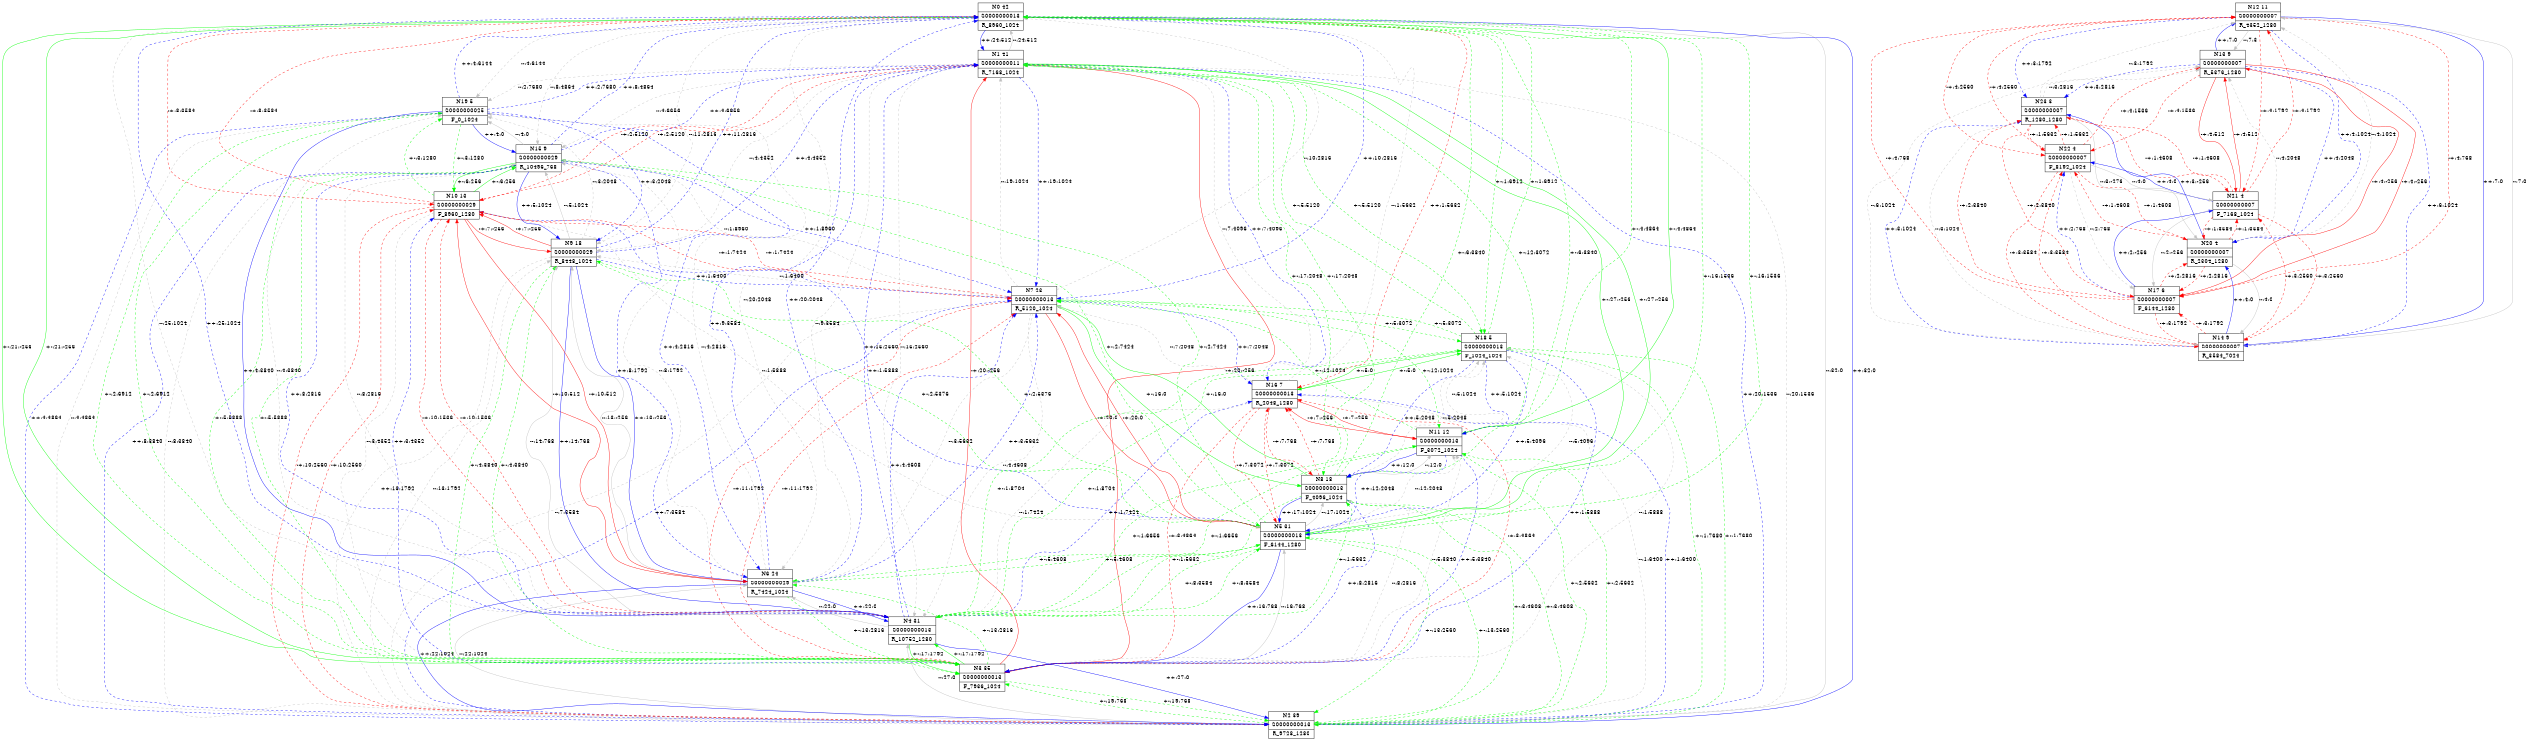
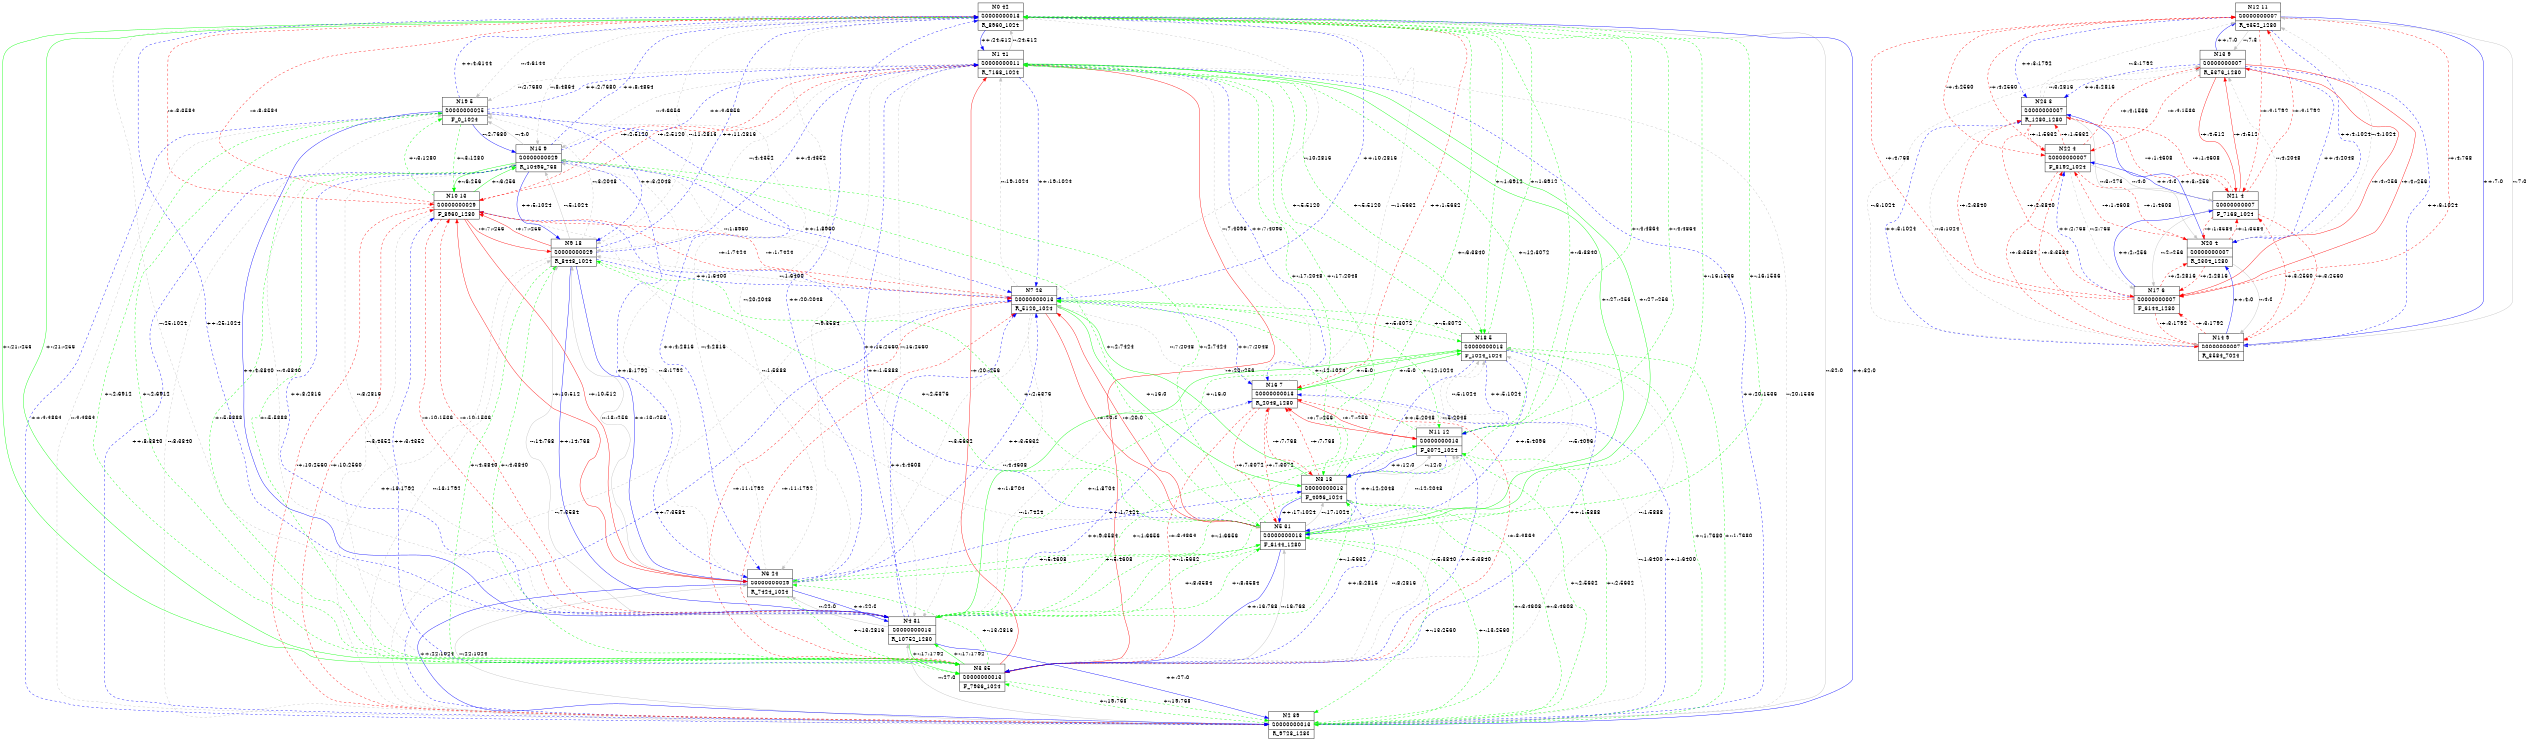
  digraph {
    node [shape=record]
    edge [color=gray style=dashed]
    n1 [label="{N0 42 | S0000000013 | R_8960_1024}"]
    n2 [label="{N1 41 | S0000000011 | R_7168_1024}"]
    n3 [label="{N2 39 | S0000000013 | R_9728_1280}"]
    n4 [label="{N3 35 | S0000000013 | F_7936_1024}"]
    n5 [label="{N4 31 | S0000000013 | R_10752_1280}"]
    n6 [label="{N5 31 | S0000000013 | F_6144_1280}"]
    n7 [label="{N6 24 | S0000000029 | R_7424_1024}"]
    n8 [label="{N7 23 | S0000000013 | R_5120_1024}"]
    n9 [label="{N8 18 | S0000000013 | F_4096_1024}"]
    n10 [label="{N9 18 | S0000000029 | R_8448_1024}"]
    n11 [label="{N10 13 | S0000000029 | F_8960_1280}"]
    n12 [label="{N11 12 | S0000000013 | F_3072_1024}"]
    n13 [label="{N15 9 | S0000000029 | R_10496_768}"]
    n14 [label="{N16 7 | S0000000013 | R_2048_1280}"]
    n15 [label="{N18 5 | S0000000013 | F_1024_1024}"]
    n16 [label="{N19 5 | S0000000025 | F_0_1024}"]
    n17 [label="{N12 11 | S0000000007 | R_4352_1280}"]
    n18 [label="{N13 9 | S0000000007 | R_5376_1280}"]
    n19 [label="{N14 9 | S0000000007 | R_3584_7024}"]
    n20 [label="{N17 6 | S0000000007 | F_6144_1280}"]
    n21 [label="{N20 4 | S0000000007 | R_2304_1280}"]
    n22 [label="{N21 4 | S0000000007 | F_7168_1024}"]
    n23 [label="{N22 4 | S0000000007 | F_8192_1024}"]
    n24 [label="{N23 3 | S0000000007 | R_1280_1280}"]
    n1 -> n2 [color=blue label="++:24:512" style=""]
    n1 -> n3 [label="--:32:0" style=""]
    n1 -> n4 [color=green label="+-:21:-256" style=""]
    n1 -> n5 [label="--:25:1024"]
    n1 -> n6 [color=green label="+-:16:1536"]
    n1 -> n7 [label="--:20:2048"]
    n1 -> n8 [color=blue label="++:10:2816"]
    n1 -> n9 [color=green label="+-:6:3840"]
    n1 -> n10 [label="--:11:2816"]
    n1 -> n11 [color=red label="-+:8:3584"]
    n1 -> n12 [color=green label="+-:4:4864"]
    n1 -> n13 [label="--:8:4864"]
    n1 -> n14 [color=red label="++:1:5632"]
    n1 -> n15 [color=green label="+-:1:6912"]
    n1 -> n16 [label="--:4:6144"]
    n2 -> n1 [label="--:24:512" style=""]
    n2 -> n3 [label="--:20:1536"]
    n2 -> n4 [color=red label="-+:20:-256" style=""]
    n2 -> n5 [label="--:15:2560"]
    n2 -> n6 [color=green label="+-:27:-256" style=""]
    n2 -> n7 [label="--:9:3584"]
    n2 -> n8 [color=blue label="++:19:1024"]
    n2 -> n9 [color=green label="+-:17:2048"]
    n2 -> n10 [label="--:4:4352"]
    n2 -> n11 [color=red label="-+:2:5120"]
    n2 -> n13 [label="--:4:6656"]
    n2 -> n14 [color=blue label="++:7:4096"]
    n2 -> n15 [color=green label="+-:5:5120"]
    n2 -> n16 [label="--:2:7680"]
    n3 -> n1 [color=blue label="++:32:0" style=""]
    n3 -> n2 [color=blue label="++:20:1536"]
    n3 -> n4 [color=green label="+-:19:768"]
    n3 -> n5 [label="--:27:0" style=""]
    n3 -> n6 [color=green label="+-:13:2560"]
    n3 -> n7 [label="--:22:1024" style=""]
    n3 -> n8 [color=blue label="++:7:3584"]
    n3 -> n9 [color=green label="+-:3:4608"]
    n3 -> n10 [label="--:13:1792"]
    n3 -> n11 [color=red label="-+:10:2560"]
    n3 -> n12 [color=green label="+-:2:5632"]
    n3 -> n13 [label="--:8:3840"]
    n3 -> n14 [color=blue label="++:1:6400"]
    n3 -> n15 [color=green label="+-:1:7680"]
    n3 -> n16 [label="--:4:4864"]
    n4 -> n1 [color=green label="+-:21:-256" style=""]
    n4 -> n2 [color=red label="-+:20:-256" style=""]
    n4 -> n3 [color=green label="+-:19:768"]
    n4 -> n5 [color=green label="+-:17:1792" style=""]
    n4 -> n6 [label="--:16:768" style=""]
    n4 -> n7 [color=green label="+-:13:2816"]
    n4 -> n8 [color=red label="-+:11:1792"]
    n4 -> n9 [label="--:8:2816"]
    n4 -> n10 [color=green label="+-:4:3840"]
    n4 -> n11 [color=blue label="++:3:4352"]
    n4 -> n12 [label="--:5:3840"]
    n4 -> n13 [color=green label="+-:5:5888"]
    n4 -> n14 [color=red label="-+:3:4864"]
    n4 -> n15 [label="--:1:5888"]
    n4 -> n16 [color=green label="+-:2:6912"]
    n5 -> n1 [color=blue label="++:25:1024"]
    n5 -> n2 [color=blue label="++:15:2560"]
    n5 -> n3 [color=blue label="++:27:0" style=""]
    n5 -> n4 [color=green label="+-:17:1792" style=""]
    n5 -> n6 [color=green label="+-:8:3584"]
    n5 -> n7 [label="--:22:0" style=""]
    n5 -> n8 [color=blue label="++:4:4608"]
    n5 -> n9 [color=green label="+-:1:5632"]
    n5 -> n10 [label="--:14:768" style=""]
    n5 -> n11 [color=red label="-+:10:1536"]
    n5 -> n12 [color=green label="+-:1:6656"]
    n5 -> n13 [label="--:8:2816"]
    n5 -> n14 [color=blue label="++:1:7424"]
    n5 -> n15 [color=green label="+-:1:8704"]
    n5 -> n16 [label="--:4:3840"]
    n6 -> n1 [color=green label="+-:16:1536"]
    n6 -> n2 [color=green label="+-:27:-256" style=""]
    n6 -> n3 [color=green label="+-:13:2560"]
    n6 -> n4 [color=blue label="++:16:768" style=""]
    n6 -> n5 [color=green label="+-:8:3584"]
    n6 -> n7 [color=green label="+-:5:4608"]
    n6 -> n8 [color=red label="-+:20:0" style=""]
    n6 -> n9 [label="--:17:1024" style=""]
    n6 -> n10 [color=green label="+-:2:5376"]
    n6 -> n11 [color=blue label="++:1:5888"]
    n6 -> n12 [label="--:12:2048"]
    n6 -> n13 [color=green label="+-:2:7424"]
    n6 -> n14 [color=red label="-+:7:3072"]
    n6 -> n15 [label="--:5:4096"]
    n7 -> n1 [color=blue label="++:20:2048"]
-   n7 -> n2 [color=blue label="++:9:3584"]
+   n7 -> n9 [color=blue label="++:9:3584"]
    n7 -> n3 [color=blue label="++:22:1024" style=""]
    n7 -> n4 [color=green label="+-:13:2816"]
    n7 -> n5 [color=blue label="++:22:0" style=""]
    n7 -> n6 [color=green label="+-:5:4608"]
    n7 -> n8 [color=blue label="++:3:5632"]
    n7 -> n10 [label="--:13:-256" style=""]
    n7 -> n11 [color=red label="-+:10:512" style=""]
    n7 -> n13 [label="--:8:1792"]
    n7 -> n16 [label="--:4:2816"]
    n8 -> n1 [label="--:10:2816"]
    n8 -> n2 [label="--:19:1024"]
    n8 -> n3 [label="--:7:3584"]
    n8 -> n4 [color=red label="-+:11:1792"]
    n8 -> n5 [label="--:4:4608"]
    n8 -> n6 [color=red label="-+:20:0" style=""]
    n8 -> n7 [label="--:3:5632"]
    n8 -> n9 [color=green label="+-:16:0" style=""]
    n8 -> n10 [label="--:1:6400"]
    n8 -> n11 [color=red label="-+:1:7424"]
    n8 -> n12 [color=green label="+-:12:1024"]
    n8 -> n13 [label="--:1:8960"]
    n8 -> n14 [color=blue label="++:7:2048"]
    n8 -> n15 [color=green label="+-:5:3072"]
    n9 -> n1 [color=green label="+-:6:3840"]
    n9 -> n2 [color=green label="+-:17:2048"]
    n9 -> n3 [color=green label="+-:3:4608"]
    n9 -> n4 [color=blue label="++:8:2816"]
    n9 -> n5 [color=green label="+-:1:5632"]
    n9 -> n6 [color=blue label="++:17:1024" style=""]
    n9 -> n8 [color=green label="+-:16:0" style=""]
    n9 -> n12 [label="--:12:0" style=""]
    n9 -> n14 [color=red label="-+:7:768"]
    n9 -> n15 [label="--:5:2048"]
    n10 -> n1 [color=blue label="++:11:2816"]
    n10 -> n2 [color=blue label="++:4:4352"]
    n10 -> n3 [label="++:13:1792"]
    n10 -> n4 [color=green label="+-:4:3840"]
    n10 -> n5 [color=blue label="++:14:768" style=""]
    n10 -> n6 [color=green label="+-:2:5376"]
    n10 -> n7 [color=blue label="++:13:-256" style=""]
    n10 -> n8 [color=blue label="++:1:6400"]
    n10 -> n11 [color=red label="-+:7:-256" style=""]
    n10 -> n13 [label="--:5:1024" style=""]
    n10 -> n16 [label="--:3:2048"]
    n11 -> n1 [color=red label="-+:8:3584"]
    n11 -> n2 [color=red label="-+:2:5120"]
    n11 -> n3 [color=red label="-+:10:2560"]
    n11 -> n4 [label="--:3:4352"]
    n11 -> n5 [color=red label="-+:10:1536"]
    n11 -> n6 [label="--:1:5888"]
    n11 -> n7 [color=red label="-+:10:512" style=""]
    n11 -> n8 [color=red label="-+:1:7424"]
    n11 -> n10 [color=red label="-+:7:-256" style=""]
    n11 -> n13 [color=green label="+-:6:256" style=""]
    n11 -> n16 [color=green label="+-:3:1280"]
-   n12 -> n1 [color=green label="+-:4:4864" style=solid]
+   n12 -> n1 [color=green label="+-:4:4864"]
    n12 -> n2 [color=green label="+-:12:3072"]
    n12 -> n3 [color=green label="+-:2:5632"]
    n12 -> n4 [color=blue label="++:5:3840"]
    n12 -> n5 [color=green label="+-:1:6656"]
    n12 -> n6 [color=blue label="++:12:2048"]
    n12 -> n8 [color=green label="+-:12:1024"]
    n12 -> n9 [color=blue label="++:12:0" style=""]
    n12 -> n14 [color=red label="-+:7:-256" style=""]
    n12 -> n15 [label="--:5:1024"]
    n13 -> n1 [color=blue label="++:8:4864"]
    n13 -> n2 [color=blue label="++:4:6656"]
    n13 -> n3 [color=blue label="++:8:3840"]
    n13 -> n4 [color=green label="+-:5:5888"]
    n13 -> n5 [color=blue label="++:8:2816"]
    n13 -> n6 [color=green label="+-:2:7424"]
    n13 -> n7 [color=blue label="++:8:1792"]
    n13 -> n8 [color=blue label="++:1:8960"]
    n13 -> n10 [color=blue label="++:5:1024" style=""]
    n13 -> n11 [color=green label="+-:6:256" style=""]
    n13 -> n16 [label="--:4:0" style=""]
    n14 -> n1 [label="--:1:5632"]
    n14 -> n2 [label="--:7:4096"]
    n14 -> n3 [label="--:1:6400"]
    n14 -> n4 [color=red label="-+:3:4864"]
    n14 -> n5 [label="--:1:7424"]
    n14 -> n6 [color=red label="-+:7:3072"]
    n14 -> n8 [label="--:7:2048"]
    n14 -> n9 [color=red label="-+:7:768"]
    n14 -> n12 [color=red label="-+:7:-256" style=""]
    n14 -> n15 [color=green label="+-:5:0" style=""]
    n15 -> n1 [color=green label="+-:1:6912"]
    n15 -> n2 [color=green label="+-:5:5120"]
    n15 -> n3 [color=green label="+-:1:7680"]
    n15 -> n4 [color=blue label="++:1:5888"]
-   n15 -> n5 [color=green label="+-:1:8704"]
+   n15 -> n5 [color=green label="+-:1:8704" style=solid]
    n15 -> n6 [color=blue label="++:5:4096"]
    n15 -> n8 [color=green label="+-:5:3072"]
    n15 -> n9 [color=blue label="++:5:2048"]
    n15 -> n12 [color=blue label="++:5:1024"]
    n15 -> n14 [color=green label="+-:5:0" style=""]
    n16 -> n1 [color=blue label="++:4:6144"]
    n16 -> n2 [color=blue label="++:2:7680"]
    n16 -> n3 [color=blue label="++:4:4864"]
    n16 -> n4 [color=green label="+-:2:6912"]
    n16 -> n5 [color=blue label="++:4:3840" style=solid]
    n16 -> n7 [color=blue label="++:4:2816"]
    n16 -> n10 [color=blue label="++:3:2048"]
    n16 -> n11 [color=green label="+-:3:1280"]
-   n16 -> n13 [color=blue label="++:4:0" style=""]
+   n16 -> n13 [color=blue label="--:2:7680" style=""]
    n17 -> n18 [label="--:7:3" style=""]
    n17 -> n19 [color=blue label="++:7:0" style=""]
    n17 -> n20 [color=red label="-+:4:768"]
    n17 -> n21 [color=blue label="++:4:1024"]
    n17 -> n22 [color=red label="-+:4:1792"]
    n17 -> n23 [color=red label="-+:4:2560"]
    n17 -> n24 [color=blue label="++:3:1792"]
    n18 -> n17 [color=blue label="++:7:0" style=""]
    n18 -> n19 [color=blue label="++:6:1024"]
    n18 -> n20 [color=red label="-+:4:-256" style=""]
    n18 -> n21 [color=blue label="++:4:2048"]
    n18 -> n22 [color=red label="-+:4:512" style=""]
    n18 -> n23 [color=red label="-+:4:1536"]
    n18 -> n24 [color=blue label="++:3:2816"]
    n19 -> n17 [label="--:7:0" style=""]
    n19 -> n18 [label="--:6:1024"]
    n19 -> n20 [color=red label="-+:3:1792"]
    n19 -> n21 [color=blue label="++:4:0" style=""]
    n19 -> n22 [color=red label="-+:3:2560"]
    n19 -> n23 [color=red label="-+:3:3584"]
    n19 -> n24 [color=blue label="++:3:1024"]
    n20 -> n17 [color=red label="-+:4:768"]
    n20 -> n18 [color=red label="-+:4:-256" style=""]
    n20 -> n19 [color=red label="-+:3:1792"]
    n20 -> n21 [color=red label="-+:2:2816"]
    n20 -> n22 [color=blue label="++:2:-256" style=""]
    n20 -> n23 [color=blue label="++:2:768"]
    n20 -> n24 [color=red label="-+:2:3840"]
    n21 -> n17 [label="--:4:1024"]
    n21 -> n18 [label="--:4:2048"]
    n21 -> n19 [label="--:4:0" style=""]
    n21 -> n20 [color=red label="-+:2:2816"]
    n21 -> n22 [color=red label="-+:1:3584"]
    n21 -> n23 [color=red label="-+:1:4608"]
    n21 -> n24 [color=blue label="++:3:-256" style=""]
    n22 -> n17 [color=red label="-+:4:1792"]
    n22 -> n18 [color=red label="-+:4:512" style=""]
    n22 -> n19 [color=red label="-+:3:2560"]
    n22 -> n20 [label="--:2:-256" style=""]
    n22 -> n21 [color=red label="-+:1:3584"]
    n22 -> n23 [color=blue label="++:4:0" style=""]
    n22 -> n24 [color=red label="-+:1:4608"]
    n23 -> n17 [color=red label="-+:4:2560"]
    n23 -> n18 [color=red label="-+:4:1536"]
    n23 -> n19 [color=red label="-+:3:3584"]
    n23 -> n20 [label="--:2:768"]
    n23 -> n21 [color=red label="-+:1:4608"]
    n23 -> n22 [label="--:4:0" style=""]
    n23 -> n24 [color=red label="-+:1:5632"]
    n24 -> n17 [label="--:3:1792"]
    n24 -> n18 [label="--:3:2816"]
    n24 -> n19 [label="--:3:1024"]
    n24 -> n20 [color=red label="-+:2:3840"]
    n24 -> n21 [label="--:3:-276" style=""]
    n24 -> n22 [color=red label="-+:1:4608"]
    n24 -> n23 [color=red label="-+:1:5632"]
  }
